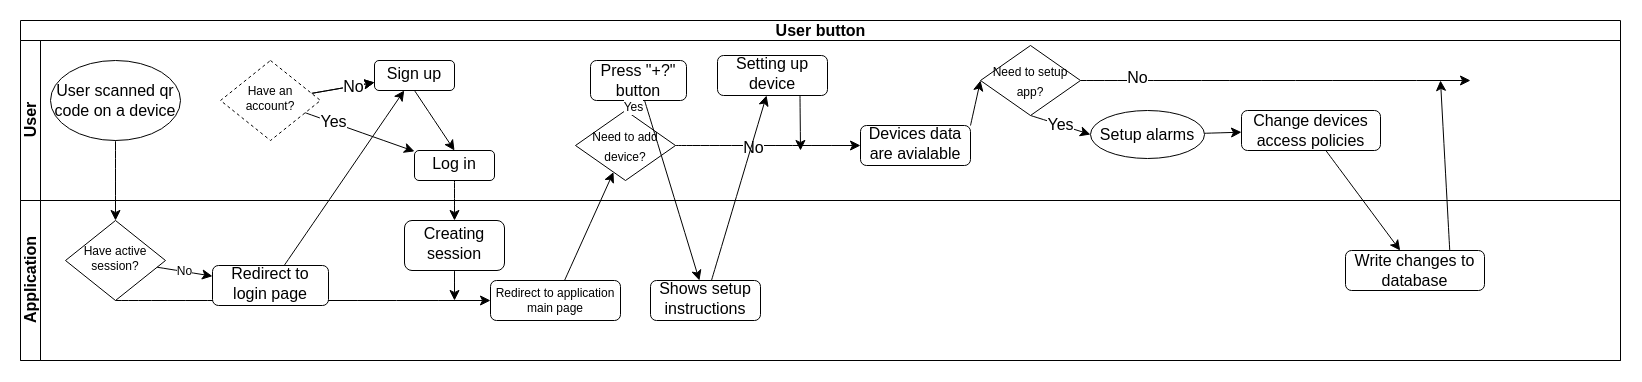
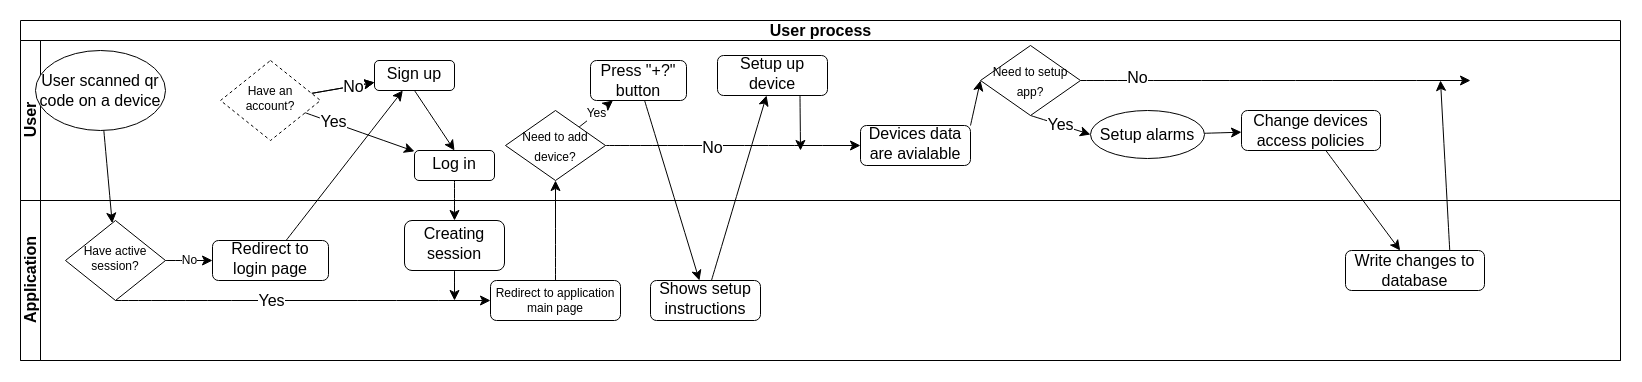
  <mxCell id="0" />
  <mxCell id="1" parent="0" />
- <mxCell id="2" value="User button" style="swimlane;childLayout=stackLayout;resizeParent=1;resizeParentMax=0;horizontal=1;startSize=20;horizontalStack=0;html=1;fontSize=16;" vertex="1" parent="1"><mxGeometry x="20" y="20" width="1600" height="340" as="geometry" /></mxCell>
+ <mxCell id="2" value="User process" style="swimlane;childLayout=stackLayout;resizeParent=1;resizeParentMax=0;horizontal=1;startSize=20;horizontalStack=0;html=1;fontSize=16;" vertex="1" parent="1"><mxGeometry x="20" y="20" width="1600" height="340" as="geometry" /></mxCell>
  <mxCell id="3" value="&lt;div&gt;User&lt;/div&gt;" style="swimlane;startSize=20;horizontal=0;html=1;fontSize=16;" vertex="1" parent="2"><mxGeometry y="20" width="1600" height="160" as="geometry" /></mxCell>
- <mxCell id="4" value="User scanned qr code on a device" style="ellipse;whiteSpace=wrap;html=1;fontSize=16;" vertex="1" parent="3"><mxGeometry x="30" y="20" width="130" height="80" as="geometry" /></mxCell>
+ <mxCell id="4" value="User scanned qr code on a device" style="ellipse;whiteSpace=wrap;html=1;fontSize=16;" vertex="1" parent="3"><mxGeometry x="15" y="10" width="130" height="80" as="geometry" /></mxCell>
  <mxCell id="5" value="" style="edgeStyle=none;curved=1;rounded=0;orthogonalLoop=1;jettySize=auto;html=1;fontSize=12;startSize=8;endSize=8;" edge="1" parent="3" source="8" target="10"><mxGeometry relative="1" as="geometry" /></mxCell>
  <mxCell id="6" value="" style="edgeStyle=none;curved=1;rounded=0;orthogonalLoop=1;jettySize=auto;html=1;fontSize=12;startSize=8;endSize=8;" edge="1" parent="3" source="8" target="10"><mxGeometry relative="1" as="geometry" /></mxCell>
  <mxCell id="7" value="No" style="edgeLabel;html=1;align=center;verticalAlign=middle;resizable=0;points=[];fontSize=16;" vertex="1" connectable="0" parent="6"><mxGeometry x="0.312" relative="1" as="geometry"><mxPoint as="offset" /></mxGeometry></mxCell>
  <mxCell id="8" value="Have an account?" style="rhombus;whiteSpace=wrap;html=1;shadow=0;fontFamily=Helvetica;fontSize=12;align=center;strokeWidth=1;spacing=6;spacingTop=-4;dashed=1;" vertex="1" parent="3"><mxGeometry x="200" y="20" width="100" height="80" as="geometry" /></mxCell>
  <mxCell id="9" style="edgeStyle=none;curved=1;rounded=0;orthogonalLoop=1;jettySize=auto;html=1;exitX=0.5;exitY=1;exitDx=0;exitDy=0;entryX=0.5;entryY=0;entryDx=0;entryDy=0;fontSize=12;startSize=8;endSize=8;" edge="1" parent="3" source="10" target="11"><mxGeometry relative="1" as="geometry" /></mxCell>
  <mxCell id="10" value="Sign up" style="rounded=1;whiteSpace=wrap;html=1;shadow=0;strokeWidth=1;spacing=6;spacingTop=-4;fontSize=16;" vertex="1" parent="3"><mxGeometry x="354" y="20" width="80" height="30" as="geometry" /></mxCell>
  <mxCell id="11" value="Log in" style="rounded=1;whiteSpace=wrap;html=1;shadow=0;strokeWidth=1;spacing=6;spacingTop=-4;fontSize=16;" vertex="1" parent="3"><mxGeometry x="394" y="110" width="80" height="30" as="geometry" /></mxCell>
  <mxCell id="12" value="" style="edgeStyle=none;curved=1;rounded=0;orthogonalLoop=1;jettySize=auto;html=1;fontSize=12;startSize=8;endSize=8;" edge="1" parent="3" source="8" target="11"><mxGeometry relative="1" as="geometry" /></mxCell>
  <mxCell id="13" value="Yes" style="edgeLabel;html=1;align=center;verticalAlign=middle;resizable=0;points=[];fontSize=16;" vertex="1" connectable="0" parent="12"><mxGeometry x="-0.501" y="1" relative="1" as="geometry"><mxPoint as="offset" /></mxGeometry></mxCell>
  <mxCell id="14" style="edgeStyle=none;curved=1;rounded=0;orthogonalLoop=1;jettySize=auto;html=1;fontSize=12;startSize=8;endSize=8;" edge="1" parent="3" source="16"><mxGeometry relative="1" as="geometry"><mxPoint x="840" y="105" as="targetPoint" /></mxGeometry></mxCell>
  <mxCell id="15" value="No" style="edgeLabel;html=1;align=center;verticalAlign=middle;resizable=0;points=[];fontSize=16;" vertex="1" connectable="0" parent="14"><mxGeometry x="-0.176" y="-1" relative="1" as="geometry"><mxPoint x="1" as="offset" /></mxGeometry></mxCell>
- <mxCell id="16" value="&lt;font style=&quot;font-size: 12px;&quot;&gt;Need to add device?&lt;/font&gt;" style="rhombus;whiteSpace=wrap;html=1;fontSize=16;" vertex="1" parent="3"><mxGeometry x="555" y="70" width="100" height="70" as="geometry" /></mxCell>
+ <mxCell id="16" value="&lt;font style=&quot;font-size: 12px;&quot;&gt;Need to add device?&lt;/font&gt;" style="rhombus;whiteSpace=wrap;html=1;fontSize=16;" vertex="1" parent="3"><mxGeometry x="485" y="70" width="100" height="70" as="geometry" /></mxCell>
  <mxCell id="17" value="Press &quot;+?&quot; button" style="rounded=1;whiteSpace=wrap;html=1;fontSize=16;" vertex="1" parent="3"><mxGeometry x="570" y="20" width="96" height="40" as="geometry" /></mxCell>
  <mxCell id="18" value="Yes" style="edgeStyle=none;curved=1;rounded=0;orthogonalLoop=1;jettySize=auto;html=1;fontSize=12;startSize=8;endSize=8;" edge="1" parent="3" source="16" target="17"><mxGeometry relative="1" as="geometry" /></mxCell>
  <mxCell id="19" style="edgeStyle=none;curved=1;rounded=0;orthogonalLoop=1;jettySize=auto;html=1;exitX=0.75;exitY=1;exitDx=0;exitDy=0;fontSize=12;startSize=8;endSize=8;" edge="1" parent="3" source="20"><mxGeometry relative="1" as="geometry"><mxPoint x="780" y="110" as="targetPoint" /></mxGeometry></mxCell>
- <mxCell id="20" value="Setting up device" style="rounded=1;whiteSpace=wrap;html=1;shadow=0;strokeWidth=1;spacing=6;spacingTop=-4;fontSize=16;" vertex="1" parent="3"><mxGeometry x="697" y="15" width="110" height="40" as="geometry" /></mxCell>
+ <mxCell id="20" value="Setup up device" style="rounded=1;whiteSpace=wrap;html=1;shadow=0;strokeWidth=1;spacing=6;spacingTop=-4;fontSize=16;" vertex="1" parent="3"><mxGeometry x="697" y="15" width="110" height="40" as="geometry" /></mxCell>
  <mxCell id="21" value="&lt;font style=&quot;font-size: 16px;&quot;&gt;Yes&lt;/font&gt;" style="edgeStyle=none;curved=1;rounded=0;orthogonalLoop=1;jettySize=auto;html=1;exitX=0.5;exitY=1;exitDx=0;exitDy=0;entryX=0;entryY=0.5;entryDx=0;entryDy=0;fontSize=12;startSize=8;endSize=8;" edge="1" parent="3" source="24" target="28"><mxGeometry relative="1" as="geometry" /></mxCell>
  <mxCell id="22" value="" style="edgeStyle=none;curved=1;rounded=0;orthogonalLoop=1;jettySize=auto;html=1;fontSize=12;startSize=8;endSize=8;entryX=0;entryY=0.5;entryDx=0;entryDy=0;" edge="1" parent="3" source="24"><mxGeometry relative="1" as="geometry"><mxPoint x="1450" y="40" as="targetPoint" /></mxGeometry></mxCell>
  <mxCell id="23" value="No" style="edgeLabel;html=1;align=center;verticalAlign=middle;resizable=0;points=[];fontSize=16;" vertex="1" connectable="0" parent="22"><mxGeometry x="-0.714" y="4" relative="1" as="geometry"><mxPoint as="offset" /></mxGeometry></mxCell>
  <mxCell id="24" value="&lt;div&gt;&lt;font style=&quot;font-size: 12px;&quot;&gt;Need to setup &lt;br&gt;&lt;/font&gt;&lt;/div&gt;&lt;div&gt;&lt;font style=&quot;font-size: 12px;&quot;&gt;app? &lt;/font&gt;&lt;/div&gt;" style="rhombus;whiteSpace=wrap;html=1;fontSize=16;" vertex="1" parent="3"><mxGeometry x="960" y="5" width="100" height="70" as="geometry" /></mxCell>
  <mxCell id="25" style="edgeStyle=none;curved=1;rounded=0;orthogonalLoop=1;jettySize=auto;html=1;exitX=1;exitY=0;exitDx=0;exitDy=0;entryX=0;entryY=0.5;entryDx=0;entryDy=0;fontSize=12;startSize=8;endSize=8;" edge="1" parent="3" source="26" target="24"><mxGeometry relative="1" as="geometry" /></mxCell>
  <mxCell id="26" value="Devices data are avialable" style="rounded=1;whiteSpace=wrap;html=1;shadow=0;strokeWidth=1;spacing=6;spacingTop=-4;fontSize=16;" vertex="1" parent="3"><mxGeometry x="840" y="85" width="110" height="40" as="geometry" /></mxCell>
  <mxCell id="27" value="" style="edgeStyle=none;curved=1;rounded=0;orthogonalLoop=1;jettySize=auto;html=1;fontSize=12;startSize=8;endSize=8;" edge="1" parent="3" source="28" target="29"><mxGeometry relative="1" as="geometry" /></mxCell>
  <mxCell id="28" value="Setup alarms" style="ellipse;whiteSpace=wrap;html=1;fontSize=16;" vertex="1" parent="3"><mxGeometry x="1070" y="70" width="114" height="48" as="geometry" /></mxCell>
  <mxCell id="29" value="Change devices access policies" style="rounded=1;whiteSpace=wrap;html=1;fontSize=16;" vertex="1" parent="3"><mxGeometry x="1221" y="70" width="139" height="40" as="geometry" /></mxCell>
  <mxCell id="30" value="Application" style="swimlane;startSize=20;horizontal=0;html=1;fontSize=16;" vertex="1" parent="2"><mxGeometry y="180" width="1600" height="160" as="geometry" /></mxCell>
  <mxCell id="31" style="edgeStyle=none;curved=1;rounded=0;orthogonalLoop=1;jettySize=auto;html=1;exitX=0.5;exitY=1;exitDx=0;exitDy=0;fontSize=12;startSize=8;endSize=8;" edge="1" parent="30" source="33"><mxGeometry relative="1" as="geometry"><mxPoint x="470" y="100" as="targetPoint" /></mxGeometry></mxCell>
  <mxCell id="32" value="Yes" style="edgeLabel;html=1;align=center;verticalAlign=middle;resizable=0;points=[];fontSize=16;" vertex="1" connectable="0" parent="31"><mxGeometry x="-0.174" y="1" relative="1" as="geometry"><mxPoint as="offset" /></mxGeometry></mxCell>
  <mxCell id="33" value="Have active session?" style="rhombus;whiteSpace=wrap;html=1;shadow=0;fontFamily=Helvetica;fontSize=12;align=center;strokeWidth=1;spacing=6;spacingTop=-4;" parent="30" vertex="1"><mxGeometry x="45" y="20" width="100" height="80" as="geometry" /></mxCell>
  <mxCell id="34" value="Redirect to application main page" style="rounded=1;whiteSpace=wrap;html=1;fontSize=12;glass=0;strokeWidth=1;shadow=0;" parent="30" vertex="1"><mxGeometry x="470" y="80" width="130" height="40" as="geometry" /></mxCell>
  <mxCell id="35" value="Shows setup instructions" style="rounded=1;whiteSpace=wrap;html=1;shadow=0;strokeWidth=1;spacing=6;spacingTop=-4;fontSize=16;" vertex="1" parent="30"><mxGeometry x="630" y="80" width="110" height="40" as="geometry" /></mxCell>
- <mxCell id="36" value="Redirect to login page" style="rounded=1;whiteSpace=wrap;html=1;shadow=0;strokeWidth=1;spacing=6;spacingTop=-4;fontSize=16;" vertex="1" parent="30"><mxGeometry x="192" y="65" width="116" height="40" as="geometry" /></mxCell>
+ <mxCell id="36" value="Redirect to login page" style="rounded=1;whiteSpace=wrap;html=1;shadow=0;strokeWidth=1;spacing=6;spacingTop=-4;fontSize=16;" vertex="1" parent="30"><mxGeometry x="192" y="40" width="116" height="40" as="geometry" /></mxCell>
  <mxCell id="37" value="No" style="edgeStyle=none;curved=1;rounded=0;orthogonalLoop=1;jettySize=auto;html=1;fontSize=12;startSize=8;endSize=8;" edge="1" parent="30" source="33" target="36"><mxGeometry relative="1" as="geometry" /></mxCell>
  <mxCell id="38" style="edgeStyle=none;curved=1;rounded=0;orthogonalLoop=1;jettySize=auto;html=1;exitX=0.75;exitY=0;exitDx=0;exitDy=0;fontSize=12;startSize=8;endSize=8;" edge="1" parent="30" source="39"><mxGeometry relative="1" as="geometry"><mxPoint x="1420" y="-120" as="targetPoint" /></mxGeometry></mxCell>
  <mxCell id="39" value="Write changes to database" style="rounded=1;whiteSpace=wrap;html=1;fontSize=16;" vertex="1" parent="30"><mxGeometry x="1325" y="50" width="139" height="40" as="geometry" /></mxCell>
  <mxCell id="40" style="edgeStyle=none;curved=1;rounded=0;orthogonalLoop=1;jettySize=auto;html=1;fontSize=12;startSize=8;endSize=8;" edge="1" parent="30" source="41"><mxGeometry relative="1" as="geometry"><mxPoint x="434" y="100" as="targetPoint" /></mxGeometry></mxCell>
  <mxCell id="41" value="Creating session" style="rounded=1;whiteSpace=wrap;html=1;shadow=0;strokeWidth=1;spacing=6;spacingTop=-4;fontSize=16;" vertex="1" parent="30"><mxGeometry x="384" y="20" width="100" height="50" as="geometry" /></mxCell>
  <mxCell id="42" style="edgeStyle=none;curved=1;rounded=0;orthogonalLoop=1;jettySize=auto;html=1;fontSize=12;startSize=8;endSize=8;" edge="1" parent="2" source="36" target="10"><mxGeometry relative="1" as="geometry" /></mxCell>
  <mxCell id="43" value="" style="edgeStyle=none;curved=1;rounded=0;orthogonalLoop=1;jettySize=auto;html=1;fontSize=12;startSize=8;endSize=8;" edge="1" parent="2" source="4" target="33"><mxGeometry relative="1" as="geometry" /></mxCell>
  <mxCell id="44" value="" style="edgeStyle=none;curved=1;rounded=0;orthogonalLoop=1;jettySize=auto;html=1;fontSize=12;startSize=8;endSize=8;" edge="1" parent="2" source="34" target="16"><mxGeometry relative="1" as="geometry" /></mxCell>
  <mxCell id="45" value="" style="edgeStyle=none;curved=1;rounded=0;orthogonalLoop=1;jettySize=auto;html=1;fontSize=12;startSize=8;endSize=8;" edge="1" parent="2" source="17" target="35"><mxGeometry relative="1" as="geometry" /></mxCell>
  <mxCell id="46" value="" style="edgeStyle=none;curved=1;rounded=0;orthogonalLoop=1;jettySize=auto;html=1;fontSize=12;startSize=8;endSize=8;" edge="1" parent="2" source="35" target="20"><mxGeometry relative="1" as="geometry" /></mxCell>
  <mxCell id="47" value="" style="edgeStyle=none;curved=1;rounded=0;orthogonalLoop=1;jettySize=auto;html=1;fontSize=12;startSize=8;endSize=8;" edge="1" parent="2" source="29" target="39"><mxGeometry relative="1" as="geometry" /></mxCell>
  <mxCell id="48" value="" style="edgeStyle=none;curved=1;rounded=0;orthogonalLoop=1;jettySize=auto;html=1;fontSize=12;startSize=8;endSize=8;" edge="1" parent="2" source="11" target="41"><mxGeometry relative="1" as="geometry" /></mxCell>
